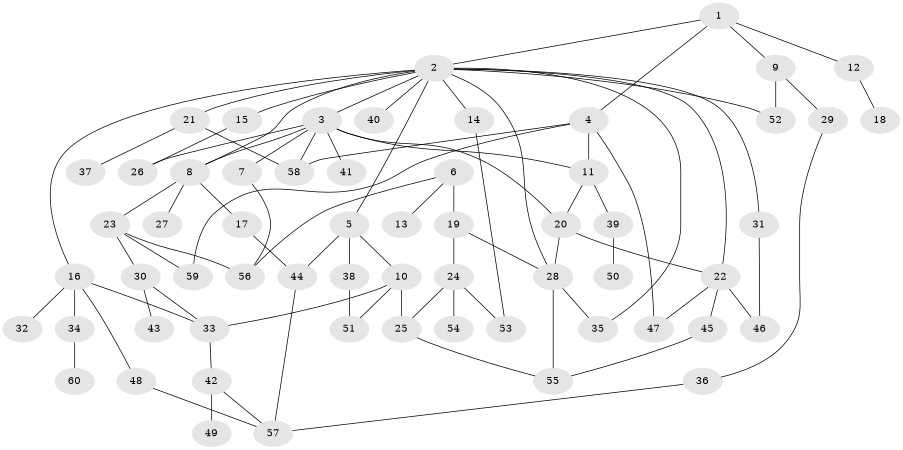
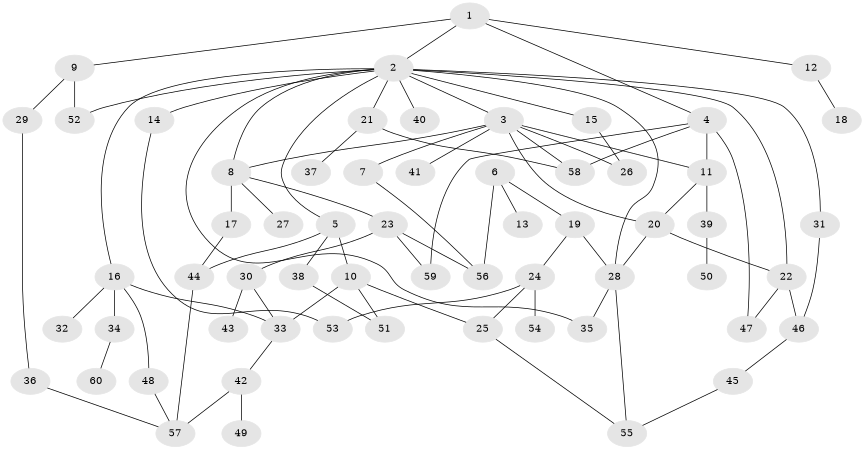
  graph {
    node [color=gray90 style=filled]
    1
    2
    4
    9
    12
    3
    5
    8
    14
    15
    16
    21
    22
    28
    31
    35
    40
    52
    11
    58
    47
    59
    29
    18
    7
    26
    41
    20
    10
    38
    44
    17
    23
    27
    53
    33
    32
    34
    48
    37
    45
    46
    55
    6
    13
    19
    56
    39
    25
    51
    57
    24
    30
    36
    42
    50
    60
    54
    43
    49
    1 -- 2
    1 -- 4
    1 -- 9
    1 -- 12
    2 -- 3
    2 -- 5
    2 -- 8
    2 -- 14
    2 -- 15
    2 -- 16
    2 -- 21
    2 -- 22
    2 -- 28
    2 -- 31
    2 -- 35
    2 -- 40
    2 -- 52
    4 -- 11
    4 -- 58
    4 -- 47
    4 -- 59
    9 -- 52
    9 -- 29
    12 -- 18
    3 -- 8
    3 -- 11
    3 -- 58
    3 -- 7
    3 -- 26
    3 -- 41
    3 -- 20
    5 -- 10
    5 -- 38
    5 -- 44
    8 -- 17
    8 -- 23
    8 -- 27
    14 -- 53
    15 -- 26
    16 -- 33
    16 -- 32
    16 -- 34
    16 -- 48
    21 -- 58
    21 -- 37
    22 -- 47
-   22 -- 45
+   46 -- 45
    22 -- 46
    28 -- 35
    28 -- 55
    31 -- 46
    11 -- 20
    11 -- 39
    29 -- 36
    7 -- 56
    20 -- 22
    20 -- 28
    10 -- 33
    10 -- 25
    10 -- 51
    38 -- 51
    44 -- 57
    17 -- 44
    23 -- 59
    23 -- 56
    23 -- 30
    33 -- 42
    34 -- 60
    48 -- 57
    45 -- 55
    6 -- 13
    6 -- 19
    6 -- 56
    19 -- 28
    19 -- 24
    39 -- 50
    25 -- 55
    24 -- 53
    24 -- 25
    24 -- 54
    30 -- 33
    30 -- 43
    36 -- 57
    42 -- 57
    42 -- 49
  }
